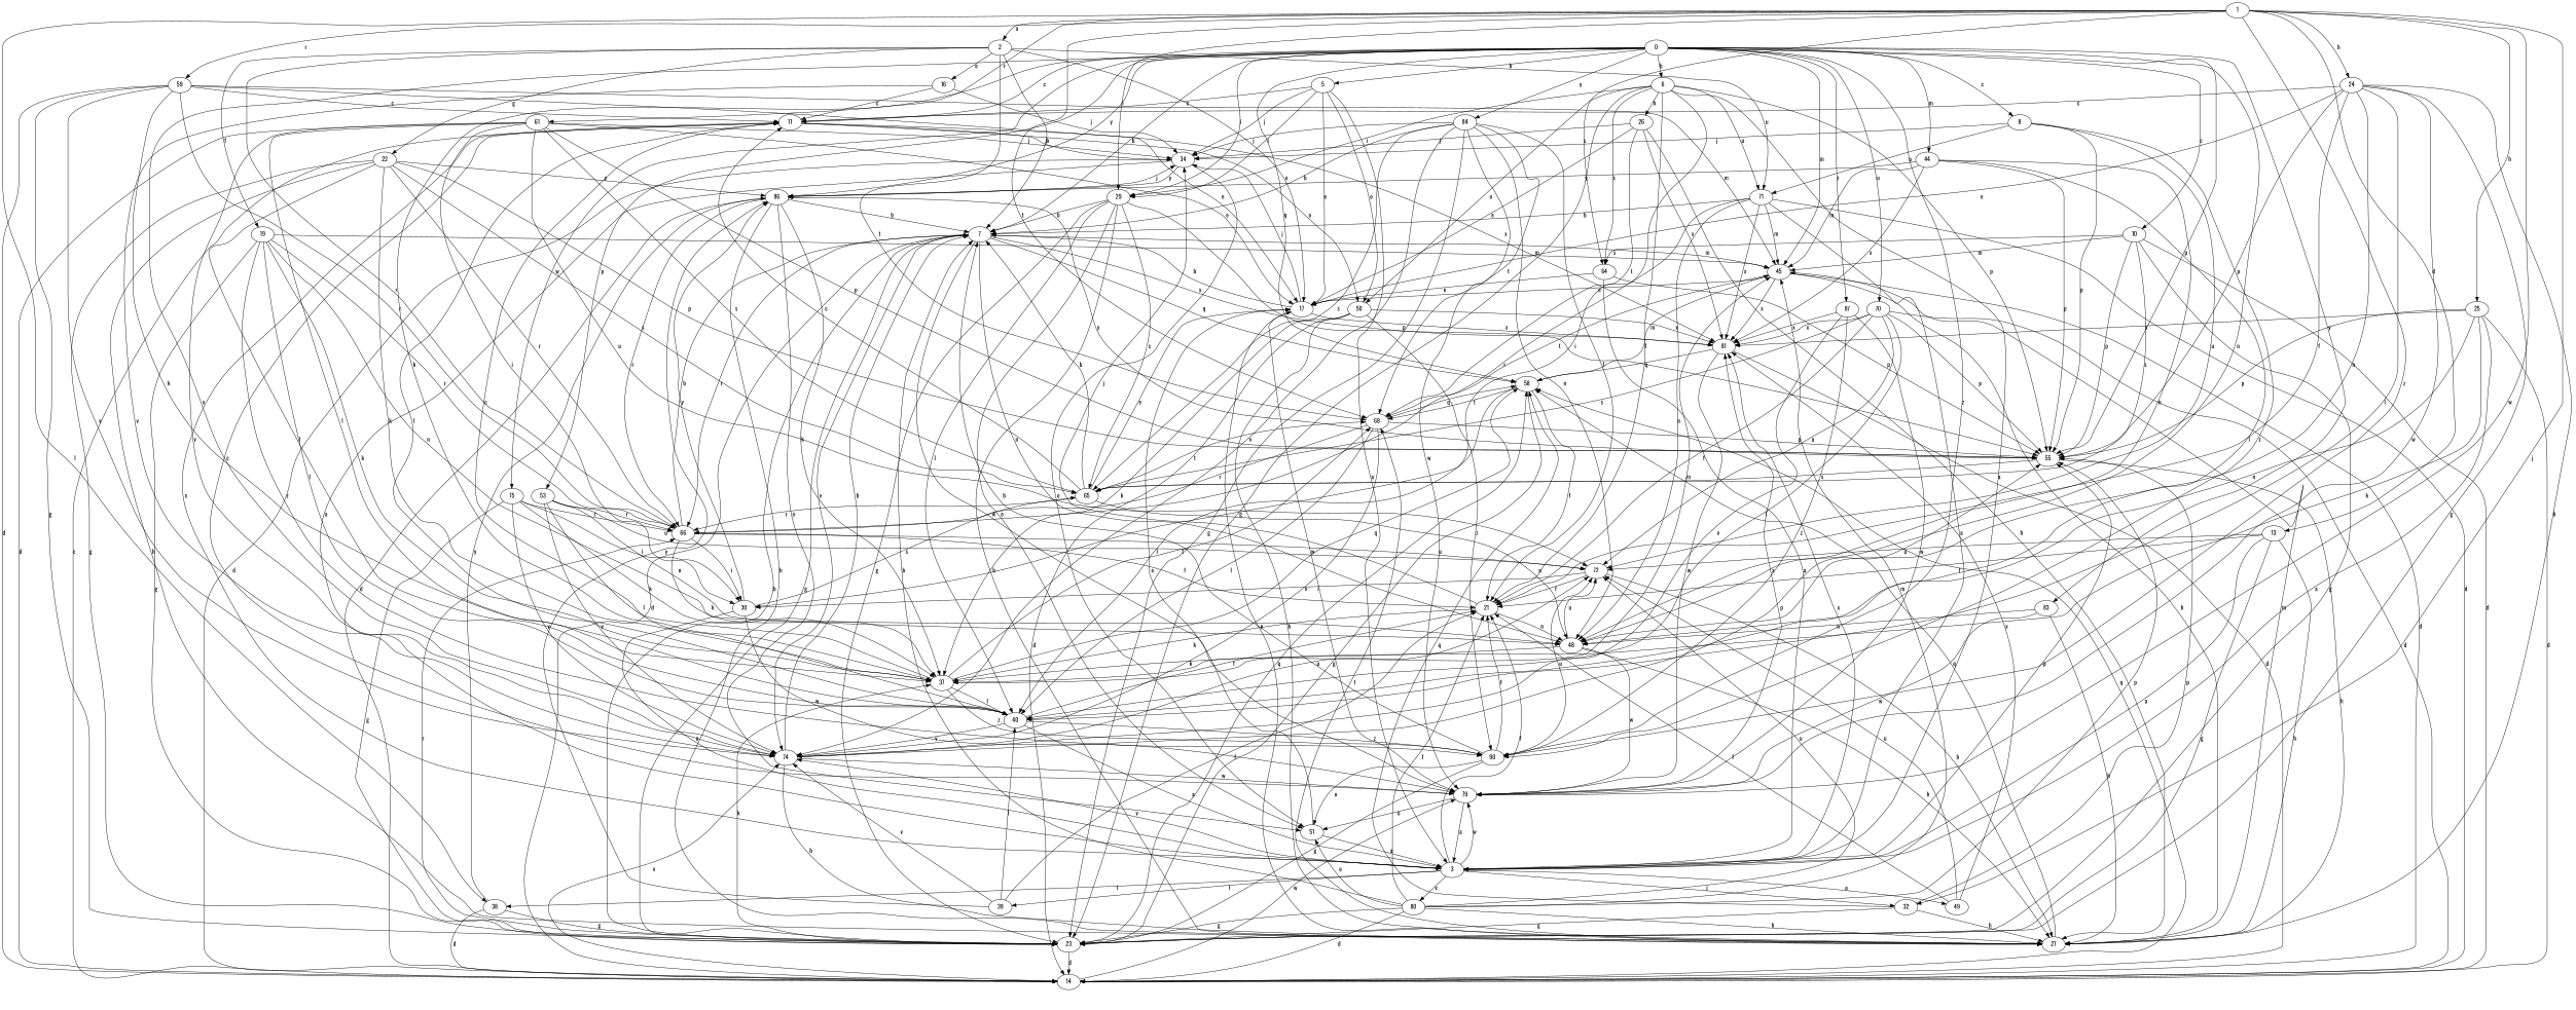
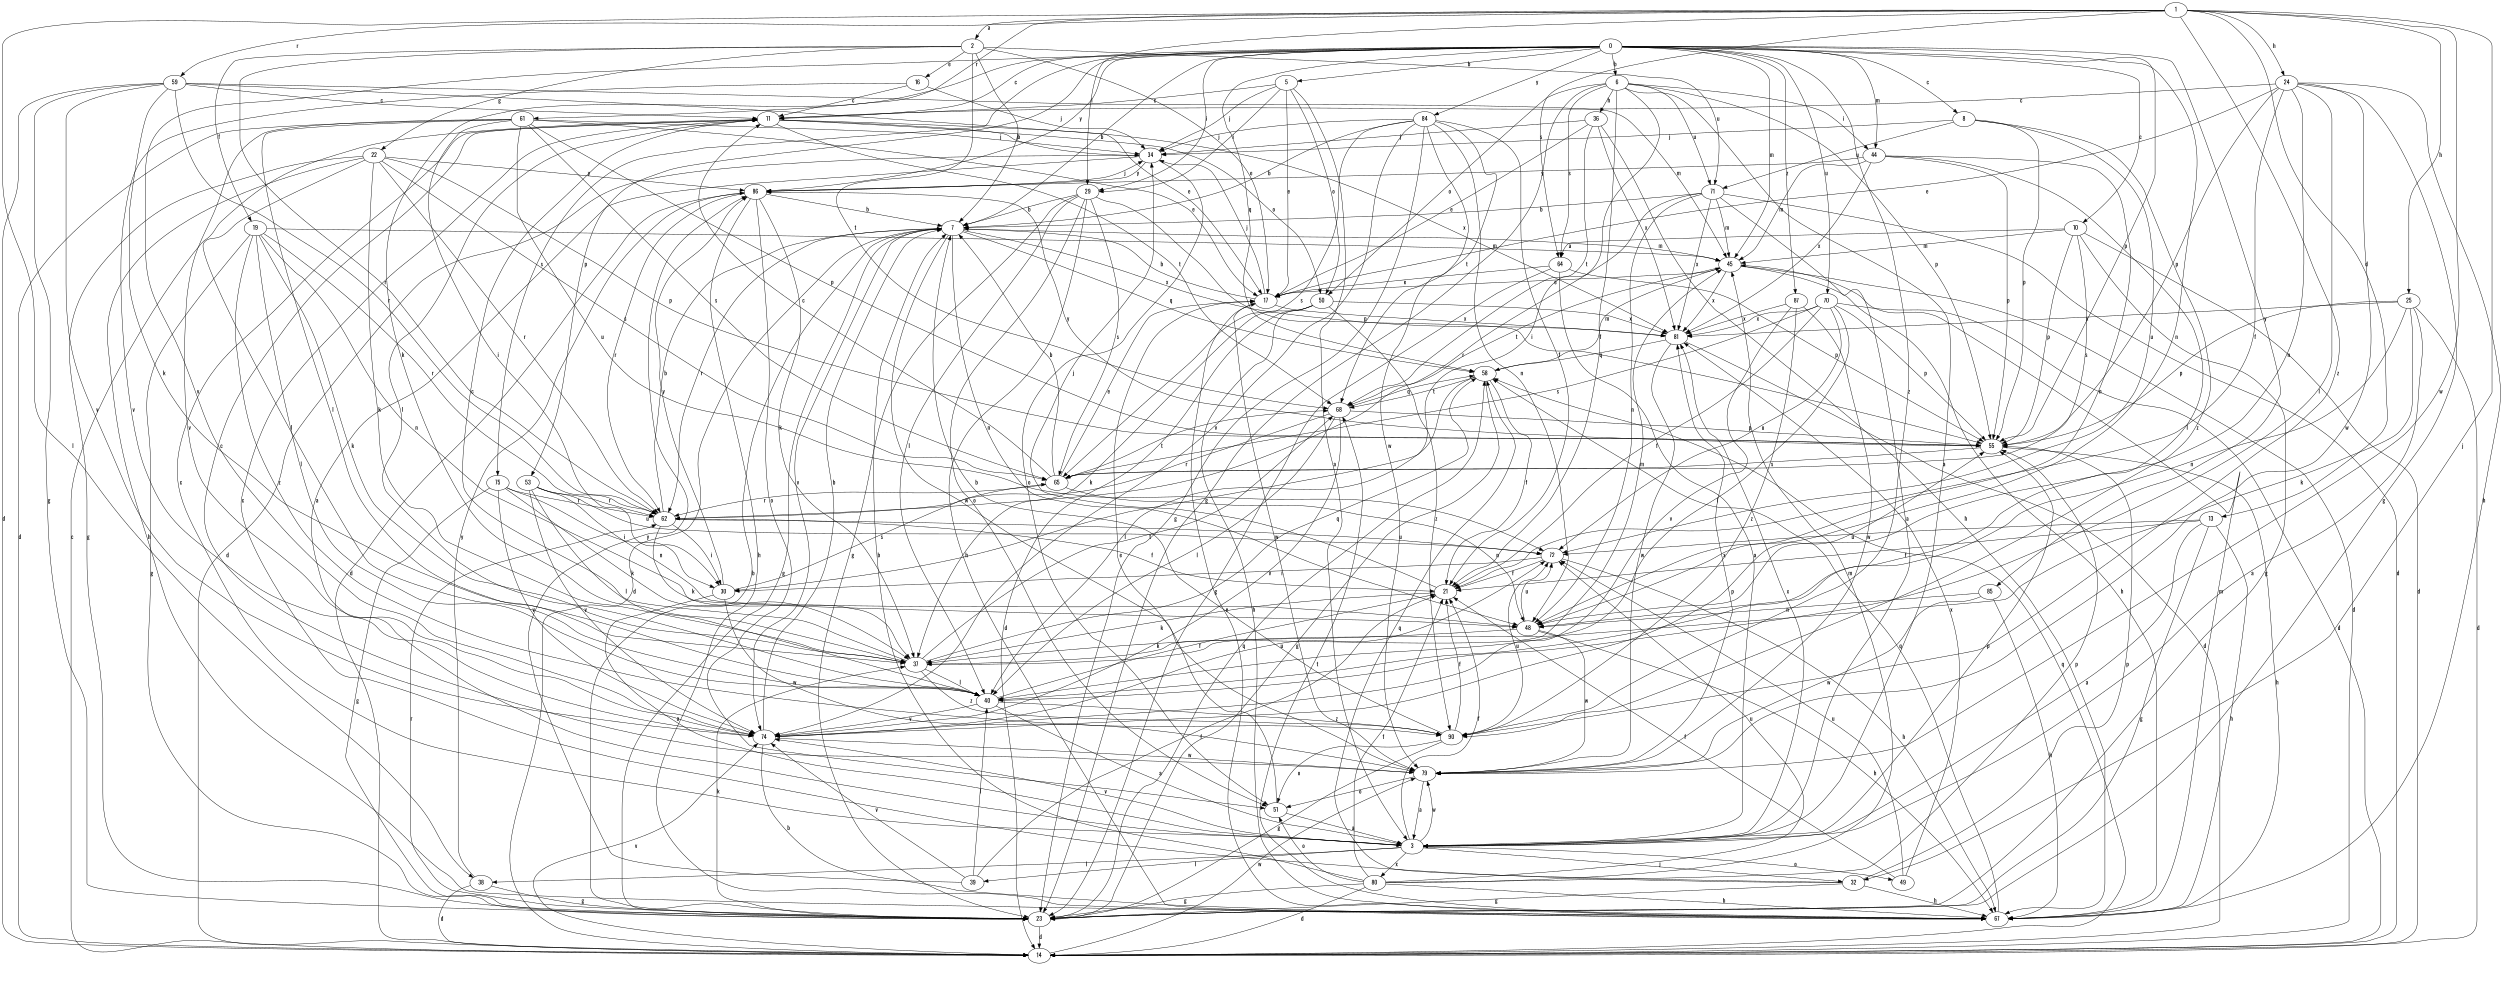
  strict digraph {
    fontname=Oswald
    node [fontname=Oswald]
    edge [fontname=Oswald]
    0
    5
    6
    7
    8
    10
    11
    29
    37
    44
    45
    48
    53
    55
    58
    70
    74
    75
    84
-   85 [label=83]
+   85
    86
    87
    90
    17
    3
    34
    50
    64
    71
    21
    23
-   26
+   26 [label=36]
    30
    79
-   62 [label=66]
+   62
    81
    14
    72
    65
    40
-   27
+   27 [label=67]
    51
    68
    1
    2
    13
    24
    25
    32
    38
    59
    61
    16
    19
    22
    39
    49
    80
    0 -> 5 [label=b]
    0 -> 6 [label=b]
    0 -> 7 [label=b]
    0 -> 8 [label=c]
    0 -> 10 [label=c]
    0 -> 11 [label=c]
    0 -> 29 [label=i]
    0 -> 37 [label=k]
    0 -> 44 [label=m]
    0 -> 45 [label=m]
    0 -> 48 [label=n]
    0 -> 53 [label=p]
    0 -> 55 [label=p]
    0 -> 58 [label=q]
    0 -> 70 [label=u]
    0 -> 74 [label=v]
-   0 -> 75 [label=w]
+   0 -> 75 [label=s]
    0 -> 84 [label=y]
    0 -> 85 [label=y]
    0 -> 86 [label=y]
    0 -> 87 [label=z]
    0 -> 90 [label=z]
    5 -> 11 [label=c]
    5 -> 29 [label=i]
    5 -> 17 [label=e]
    5 -> 3 [label=a]
    5 -> 34 [label=j]
    5 -> 50 [label=o]
-   6 -> 29 [label=i]
+   6 -> 44 [label=i]
    6 -> 55 [label=p]
    6 -> 3 [label=a]
    6 -> 50 [label=o]
    6 -> 64 [label=s]
    6 -> 71 [label=u]
    6 -> 21 [label=f]
    6 -> 23 [label=g]
    6 -> 26 [label=h]
    6 -> 30 [label=i]
    7 -> 45 [label=m]
    7 -> 48 [label=n]
    7 -> 58 [label=q]
    7 -> 74 [label=v]
    7 -> 23 [label=g]
    7 -> 79 [label=w]
    7 -> 62 [label=r]
    7 -> 81 [label=x]
    7 -> 14 [label=d]
    8 -> 55 [label=p]
    8 -> 90 [label=z]
    8 -> 34 [label=j]
    8 -> 71 [label=u]
    8 -> 72 [label=u]
    10 -> 45 [label=m]
    10 -> 55 [label=p]
-   10 -> 64 [label=s]
+   10 -> 64 [label=a]
    10 -> 23 [label=g]
    10 -> 14 [label=d]
    10 -> 65 [label=s]
    11 -> 34 [label=j]
    11 -> 50 [label=o]
    11 -> 81 [label=x]
    11 -> 40 [label=l]
    29 -> 7 [label=b]
    29 -> 55 [label=p]
    29 -> 23 [label=g]
    29 -> 65 [label=s]
    29 -> 40 [label=l]
    29 -> 27 [label=h]
    29 -> 51 [label=o]
    37 -> 11 [label=c]
    37 -> 45 [label=m]
    37 -> 58 [label=q]
    37 -> 90 [label=z]
    37 -> 40 [label=l]
    37 -> 68 [label=t]
    44 -> 45 [label=m]
    44 -> 48 [label=n]
    44 -> 55 [label=p]
    44 -> 86 [label=y]
    44 -> 81 [label=x]
    44 -> 40 [label=l]
    45 -> 17 [label=e]
    45 -> 81 [label=x]
    45 -> 14 [label=d]
    45 -> 27 [label=h]
    45 -> 68 [label=t]
    48 -> 37 [label=k]
    48 -> 79 [label=w]
    48 -> 72 [label=u]
    48 -> 27 [label=h]
    53 -> 48 [label=n]
    53 -> 74 [label=v]
    53 -> 62 [label=r]
    53 -> 72 [label=u]
    53 -> 40 [label=l]
    55 -> 86 [label=y]
    55 -> 65 [label=s]
    55 -> 27 [label=h]
    58 -> 45 [label=m]
    58 -> 21 [label=f]
    58 -> 23 [label=g]
    58 -> 40 [label=l]
    58 -> 68 [label=t]
    70 -> 55 [label=p]
    70 -> 21 [label=f]
    70 -> 81 [label=x]
    70 -> 14 [label=d]
    70 -> 72 [label=u]
    70 -> 65 [label=s]
    70 -> 40 [label=l]
    74 -> 7 [label=b]
    74 -> 55 [label=p]
    74 -> 79 [label=w]
    74 -> 72 [label=u]
    74 -> 27 [label=b]
    75 -> 37 [label=k]
    75 -> 74 [label=v]
    75 -> 23 [label=g]
    75 -> 30 [label=i]
    75 -> 62 [label=r]
    84 -> 7 [label=b]
    84 -> 48 [label=n]
    84 -> 74 [label=v]
    84 -> 34 [label=j]
    84 -> 21 [label=f]
    84 -> 23 [label=g]
    84 -> 79 [label=w]
    84 -> 65 [label=s]
    84 -> 68 [label=t]
    85 -> 48 [label=n]
    85 -> 79 [label=w]
    85 -> 27 [label=h]
    86 -> 7 [label=b]
    86 -> 37 [label=k]
    86 -> 34 [label=j]
    86 -> 62 [label=r]
    86 -> 14 [label=d]
    86 -> 27 [label=h]
    86 -> 51 [label=o]
    87 -> 74 [label=v]
    87 -> 90 [label=z]
    87 -> 79 [label=w]
    87 -> 81 [label=x]
    90 -> 7 [label=b]
    90 -> 21 [label=f]
    90 -> 23 [label=g]
    90 -> 72 [label=u]
    90 -> 51 [label=o]
    17 -> 7 [label=b]
    17 -> 34 [label=j]
    17 -> 79 [label=w]
    17 -> 81 [label=x]
    3 -> 11 [label=c]
    3 -> 55 [label=p]
    3 -> 74 [label=v]
    3 -> 21 [label=f]
    3 -> 79 [label=w]
    3 -> 81 [label=x]
    3 -> 32 [label=j]
    3 -> 38 [label=l]
    3 -> 39 [label=l]
    3 -> 49 [label=o]
    3 -> 80 [label=x]
    34 -> 86 [label=y]
    34 -> 3 [label=a]
    34 -> 14 [label=d]
    34 -> 51 [label=o]
    50 -> 37 [label=k]
    50 -> 90 [label=z]
    50 -> 81 [label=x]
    50 -> 14 [label=d]
    50 -> 27 [label=h]
    64 -> 55 [label=p]
    64 -> 17 [label=e]
    64 -> 3 [label=a]
+   64 -> 23 [label=g]
    71 -> 7 [label=b]
    71 -> 45 [label=m]
    71 -> 48 [label=n]
    71 -> 3 [label=a]
    71 -> 62 [label=r]
    71 -> 81 [label=x]
    71 -> 14 [label=d]
    21 -> 37 [label=k]
-   21 -> 48 [label=n]
    21 -> 34 [label=j]
    23 -> 7 [label=b]
    23 -> 37 [label=k]
    23 -> 58 [label=q]
    23 -> 62 [label=r]
    23 -> 14 [label=d]
    26 -> 17 [label=e]
    26 -> 34 [label=j]
    26 -> 81 [label=x]
    26 -> 27 [label=h]
    26 -> 68 [label=t]
    30 -> 86 [label=y]
    30 -> 3 [label=a]
    30 -> 79 [label=w]
    30 -> 65 [label=s]
    79 -> 11 [label=c]
    79 -> 3 [label=a]
    79 -> 81 [label=x]
    79 -> 51 [label=o]
    62 -> 7 [label=b]
    62 -> 37 [label=k]
    62 -> 21 [label=f]
    62 -> 30 [label=i]
    62 -> 72 [label=u]
    81 -> 58 [label=q]
    81 -> 79 [label=w]
    81 -> 14 [label=d]
    14 -> 11 [label=c]
    14 -> 58 [label=q]
    14 -> 74 [label=v]
    14 -> 79 [label=w]
    72 -> 21 [label=f]
    72 -> 30 [label=i]
    72 -> 27 [label=h]
    65 -> 7 [label=b]
    65 -> 11 [label=c]
    65 -> 48 [label=n]
    65 -> 17 [label=e]
    65 -> 62 [label=r]
    65 -> 68 [label=t]
    40 -> 74 [label=v]
    40 -> 90 [label=z]
    40 -> 3 [label=a]
    40 -> 21 [label=f]
    27 -> 45 [label=m]
    27 -> 58 [label=q]
    27 -> 17 [label=e]
    27 -> 68 [label=t]
    51 -> 17 [label=e]
    51 -> 3 [label=a]
    68 -> 55 [label=p]
    68 -> 58 [label=q]
    68 -> 74 [label=v]
    68 -> 62 [label=r]
    68 -> 40 [label=l]
    1 -> 29 [label=i]
    1 -> 90 [label=z]
    1 -> 64 [label=s]
    1 -> 79 [label=w]
-   1 -> 68 [label=t]
+   11 -> 68 [label=t]
    1 -> 2 [label=a]
    1 -> 13 [label=d]
    1 -> 24 [label=h]
    1 -> 25 [label=h]
    1 -> 32 [label=j]
    1 -> 38 [label=l]
    1 -> 59 [label=r]
    1 -> 61 [label=r]
    2 -> 7 [label=b]
    2 -> 17 [label=e]
    2 -> 71 [label=u]
    2 -> 62 [label=r]
    2 -> 68 [label=t]
    2 -> 16 [label=e]
    2 -> 19 [label=f]
    2 -> 22 [label=g]
    13 -> 3 [label=a]
    13 -> 21 [label=f]
    13 -> 23 [label=g]
    13 -> 72 [label=u]
    13 -> 27 [label=h]
    24 -> 11 [label=c]
    24 -> 48 [label=n]
    24 -> 55 [label=p]
    24 -> 17 [label=e]
    24 -> 21 [label=f]
    24 -> 23 [label=g]
    24 -> 79 [label=w]
    24 -> 40 [label=l]
    24 -> 27 [label=h]
    25 -> 37 [label=k]
    25 -> 48 [label=n]
    25 -> 55 [label=p]
    25 -> 3 [label=a]
    25 -> 81 [label=x]
    25 -> 14 [label=d]
+   32 -> 11 [label=c]
    32 -> 55 [label=p]
    32 -> 58 [label=q]
    32 -> 23 [label=g]
    32 -> 27 [label=h]
    38 -> 86 [label=y]
    38 -> 23 [label=g]
    38 -> 14 [label=d]
    59 -> 11 [label=c]
    59 -> 37 [label=k]
    59 -> 45 [label=m]
    59 -> 74 [label=v]
    59 -> 17 [label=e]
    59 -> 23 [label=g]
    59 -> 62 [label=r]
    59 -> 14 [label=d]
    61 -> 55 [label=p]
    61 -> 74 [label=v]
    61 -> 17 [label=e]
    61 -> 34 [label=j]
    61 -> 30 [label=i]
    61 -> 14 [label=d]
    61 -> 72 [label=u]
    61 -> 65 [label=s]
    61 -> 40 [label=l]
    16 -> 11 [label=c]
    16 -> 74 [label=v]
    16 -> 34 [label=j]
    19 -> 37 [label=k]
    19 -> 45 [label=m]
    19 -> 48 [label=n]
    19 -> 90 [label=z]
    19 -> 23 [label=g]
    19 -> 62 [label=r]
    19 -> 40 [label=l]
    22 -> 37 [label=k]
    22 -> 55 [label=p]
    22 -> 86 [label=y]
    22 -> 23 [label=g]
    22 -> 62 [label=r]
    22 -> 65 [label=s]
    22 -> 40 [label=l]
    22 -> 27 [label=h]
    39 -> 74 [label=v]
    39 -> 86 [label=y]
    39 -> 21 [label=f]
    39 -> 40 [label=l]
    49 -> 21 [label=f]
    49 -> 81 [label=x]
    49 -> 72 [label=u]
    80 -> 7 [label=b]
    80 -> 45 [label=m]
    80 -> 55 [label=p]
    80 -> 21 [label=f]
    80 -> 23 [label=g]
    80 -> 14 [label=d]
    80 -> 72 [label=u]
    80 -> 27 [label=h]
    80 -> 51 [label=o]
  }
